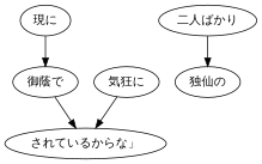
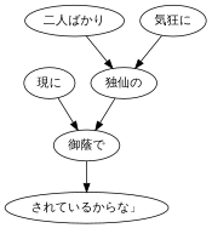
  digraph {
    fontname=Ubuntu
    node [fontname=Ubuntu]
    edge [fontname=Ubuntu]
    n1 [label="現に"]
    n2 [label="御蔭で"]
    n3 [label="されているからな」"]
    n4 [label="独仙の"]
    n5 [label="二人ばかり"]
    n6 [label="気狂に"]
    n1 -> n2
    n2 -> n3
+   n4 -> n2
    n5 -> n4
-   n6 -> n3
+   n6 -> n4
  }
